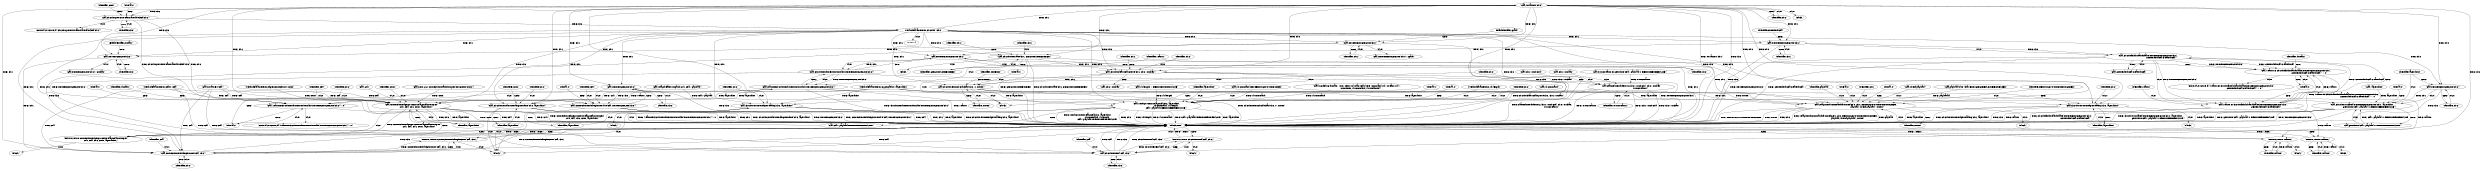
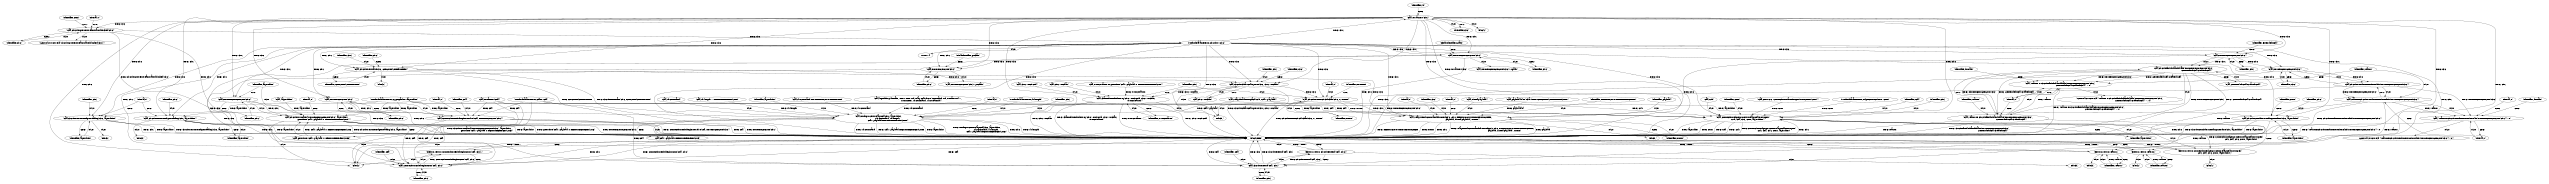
  digraph {
    n1 [label="(Call,tor_assert(circ))"]
    n2 [label="(Call,connection_edge_process_relay_cell_not_open(\n               &rh, cell, circ, conn, layer_hint))"]
    n3 [label="(Call,TO_ORIGIN_CIRCUIT(circ))"]
    n4 [label="(Call,TO_OR_CIRCUIT(circ))"]
    n5 [label="(Call,connection_exit_begin_conn(cell, circ))"]
    n6 [label="(Call,circuit_consider_sending_sendme(circ, layer_hint))"]
    n7 [label="(Call,circuit_extend(cell, circ))"]
    n8 [label="(Call,TO_ORIGIN_CIRCUIT(circ))"]
    n9 [label="(Call,circuit_set_state(circ, CIRCUIT_STATE_OPEN))"]
    n10 [label="(Call,circuit_clear_cell_queue(circ, circ->n_chan))"]
    n11 [label="(Call,relay_send_command_from_edge(0, circ, RELAY_COMMAND_TRUNCATED,\n                                     payload, sizeof(payload), NULL))"]
    n12 [label="(Call,TO_ORIGIN_CIRCUIT(circ))"]
    n13 [label="(Call,circuit_resume_edge_reading(circ, layer_hint))"]
    n14 [label="(Call,circuit_resume_edge_reading(circ, layer_hint))"]
    n15 [label="(Call,circuit_queue_streams_are_blocked(circ))"]
    n16 [label="(Call,TO_OR_CIRCUIT(circ))"]
    n17 [label="(Call,rend_process_relay_cell(circ, layer_hint,\n                              rh.command, rh.length,\n                              cell->payload+RELAY_HEADER_SIZE))"]
    n18 [label="(Identifier,circ)"]
    n19 [label="(Block,)"]
    n20 [label="(Block,RET)"]
    n21 [label="(Return,return connection_edge_process_relay_cell_not_open(\n               &rh, cell, circ, conn, layer_hint);)"]
    n22 [label="(Identifier,layer_hint)"]
    n23 [label="(Identifier,circ)"]
    n24 [label="(Call,TO_ORIGIN_CIRCUIT(circ)->cpath)"]
    n25 [label="(Identifier,circ)"]
    n26 [label="(Call,TO_OR_CIRCUIT(circ)->p_chan)"]
    n27 [label="(Return,return connection_exit_begin_conn(cell, circ);)"]
    n28 [label="(Identifier,circ)"]
    n29 [label="(Block,)"]
    n30 [label="(Identifier,layer_hint)"]
    n31 [label="(Return,return circuit_extend(cell, circ);)"]
    n32 [label="(Identifier,circ)"]
    n33 [label="(Call,TO_ORIGIN_CIRCUIT(circ))"]
    n34 [label="(Call,circuit_finish_handshake(TO_ORIGIN_CIRCUIT(circ),\n                                         &extended_cell.created_cell))"]
    n35 [label="(Identifier,circ)"]
    n36 [label="(Block,)"]
    n37 [label="(Identifier,CIRCUIT_STATE_OPEN)"]
    n38 [label="(Call,circuit_set_n_circid_chan(circ, 0, NULL))"]
    n39 [label="(Call,channel_send_destroy(circ->n_circ_id, circ->n_chan,\n                             trunc_reason))"]
    n40 [label="(Call,circ->n_chan)"]
    n41 [label="(Block,)"]
    n42 [label="(Block,)"]
    n43 [label="(Identifier,NULL)"]
    n44 [label="(Call,circuit_truncated(TO_ORIGIN_CIRCUIT(circ), layer_hint,\n                        get_uint8(cell->payload + RELAY_HEADER_SIZE)))"]
    n45 [label="(Identifier,circ)"]
    n46 [label="(Identifier,layer_hint)"]
    n47 [label="(Block,)"]
    n48 [label="(Identifier,layer_hint)"]
    n49 [label="(Block,)"]
    n50 [label="(MethodParameterIn,circuit_t *circ)"]
    n51 [label="(ControlStructure,if (circuit_queue_streams_are_blocked(circ)))"]
    n52 [label="(Identifier,circ)"]
    n53 [label="(Call,connection_exit_begin_resolve(cell, TO_OR_CIRCUIT(circ)))"]
    n54 [label="(Identifier,circ)"]
    n55 [label="(Call,cell->payload+RELAY_HEADER_SIZE)"]
    n56 [label="(Return,return reason;)"]
    n57 [label="(Return,return reason;)"]
    1000114
    n59 [label="(Call,circuit_send_next_onion_skin(TO_ORIGIN_CIRCUIT(circ)))"]
    n60 [label="(Identifier,circ)"]
    n61 [label="(Identifier,NULL)"]
    n62 [label="(Block,)"]
    n63 [label="(Block,)"]
    n64 [label="(Call,(reason = circuit_finish_handshake(TO_ORIGIN_CIRCUIT(circ),\n                                         &extended_cell.created_cell)) < 0)"]
    n65 [label="(Call,reason = circuit_finish_handshake(TO_ORIGIN_CIRCUIT(circ),\n                                         &extended_cell.created_cell))"]
    n66 [label="(Call,&extended_cell.created_cell)"]
    n67 [label="(ControlStructure,if ((reason = circuit_finish_handshake(TO_ORIGIN_CIRCUIT(circ),\n                                         &extended_cell.created_cell)) < 0))"]
    n68 [label="(Literal,0)"]
    n69 [label="(Block,)"]
    n70 [label="(Identifier,reason)"]
    n71 [label="(Call,(reason=circuit_send_next_onion_skin(TO_ORIGIN_CIRCUIT(circ)))<0)"]
    n72 [label="(Call,reason=circuit_send_next_onion_skin(TO_ORIGIN_CIRCUIT(circ)))"]
    n73 [label="(Literal,0)"]
    n74 [label="(ControlStructure,if ((reason=circuit_send_next_onion_skin(TO_ORIGIN_CIRCUIT(circ)))<0))"]
    n75 [label="(Block,)"]
    n76 [label="(Identifier,reason)"]
    n77 [label="(Identifier,trunc_reason)"]
    n78 [label="(Call,get_uint8(cell->payload + RELAY_HEADER_SIZE))"]
    n79 [label="(Identifier,circ)"]
    n80 [label="(Call,tor_assert(cell))"]
    n81 [label="(Identifier,payload)"]
    n82 [label="(Identifier,circ)"]
    n83 [label="(Literal,0)"]
    n84 [label="(Identifier,cell)"]
    n85 [label="(Identifier,reason)"]
    n86 [label="(Call,rh.command)"]
    n87 [label="(Identifier,circ)"]
    n88 [label="(Call,!layer_hint)"]
    n89 [label="(Identifier,cell)"]
    n90 [label="(MethodParameterIn,crypt_path_t *layer_hint)"]
    n91 [label="(Literal,0)"]
    n92 [label="(Literal,0)"]
    n93 [label="(FieldIdentifier,cpath)"]
    n94 [label="(Call,circ->n_circ_id)"]
    n95 [label="(Identifier,circ)"]
    n96 [label="(Identifier,extended_cell)"]
    n97 [label="(Call,rh.length > RELAY_PAYLOAD_SIZE)"]
    n98 [label="(Identifier,layer_hint)"]
    n99 [label="(Identifier,circ)"]
    n100 [label="(Identifier,reason)"]
    n101 [label="(Identifier,circ)"]
    n102 [label="(Identifier,conn)"]
    n103 [label="(Identifier,layer_hint)"]
    n104 [label="(Call,rh.command == RELAY_COMMAND_DATA)"]
    n105 [label="(FieldIdentifier,p_chan)"]
    n106 [label="(Identifier,LD_EXIT)"]
    n107 [label="(Call,conn && !connection_state_is_open(TO_CONN(conn)))"]
    n108 [label="(Call,relay_header_unpack(&rh, cell->payload))"]
    n109 [label="(Literal,0)"]
    n110 [label="(Identifier,circ)"]
    n111 [label="(Call,log_debug(domain, \"Now seen %d relay cells here (command %d, stream %d).\",\n            num_seen, rh.command, rh.stream_id))"]
    n112 [label="(Call,circ->n_chan)"]
    n113 [label="(Identifier,circ)"]
    n114 [label="(Identifier,circ)"]
    n115 [label="(Literal,0)"]
    n116 [label="(Identifier,domain)"]
+   n117 [label="(Identifier,rh)"]
    n118 [label="(MethodParameterIn,edge_connection_t *conn)"]
    n119 [label="(Identifier,cell)"]
    n120 [label="(Call,trunc_reason = get_uint8(cell->payload + RELAY_HEADER_SIZE))"]
    n121 [label="(Literal,0)"]
    n122 [label="(MethodParameterIn,rh.length)"]
    n123 [label="(MethodParameterIn,cell_t *cell)"]
    n124 [label="(Call,sizeof(payload))"]
    n125 [label="(Call,payload[0] = (char)END_CIRC_REASON_REQUESTED)"]
    n126 [label="(Identifier,conn)"]
    n127 [label="(Identifier,circ)"]
    n128 [label="(Literal,0)"]
    n129 [label="(Literal,0)"]
    n130 [label="(Identifier,RELAY_COMMAND_TRUNCATED)"]
    n131 [label="(Identifier,cell)"]
    n132 [label="(Literal,0)"]
    n133 [label="(Identifier,circ)"]
    n134 [label="(Identifier,domain)"]
    n135 [label="(Call,&rh)"]
    n136 [label="(Identifier,conn)"]
    n1 -> n2 [label="DDG: circ"]
    n1 -> n3 [label="DDG: circ"]
    n1 -> n4 [label="DDG: circ"]
    n1 -> n5 [label="DDG: circ"]
    n1 -> n6 [label="DDG: circ"]
    n1 -> n7 [label="DDG: circ"]
    n1 -> n8 [label="DDG: circ"]
    n1 -> n9 [label="DDG: circ"]
    n1 -> n10 [label="DDG: circ"]
    n1 -> n11 [label="DDG: circ"]
    n1 -> n12 [label="DDG: circ"]
    n1 -> n13 [label="DDG: circ"]
    n1 -> n14 [label="DDG: circ"]
    n1 -> n15 [label="DDG: circ"]
    n1 -> n16 [label="DDG: circ"]
    n1 -> n17 [label="DDG: circ"]
    n1 -> n18 [label="CFG: "]
    n1 -> n19 [label="AST: "]
    n1 -> n20 [label="DDG: tor_assert(circ)"]
    n1 -> n20 [label="DDG: circ"]
    n2 -> n20 [label="DDG: circ"]
    n2 -> n20 [label="DDG: layer_hint"]
    n2 -> n20 [label="DDG: conn"]
    n2 -> n20 [label="DDG: cell"]
    n2 -> n20 [label="DDG: &rh"]
    n2 -> n20 [label="DDG: connection_edge_process_relay_cell_not_open(\n               &rh, cell, circ, conn, layer_hint)"]
    n2 -> n21 [label="AST: "]
    n2 -> n21 [label="DDG: connection_edge_process_relay_cell_not_open(\n               &rh, cell, circ, conn, layer_hint)"]
    n2 -> n22 [label="CFG: "]
    n3 -> n4 [label="DDG: circ"]
    n3 -> n5 [label="DDG: circ"]
    n3 -> n20 [label="DDG: circ"]
    n3 -> n23 [label="CFG: "]
    n3 -> n24 [label="AST: "]
    n4 -> n5 [label="DDG: circ"]
    n4 -> n25 [label="CFG: "]
    n4 -> n26 [label="AST: "]
    n5 -> n20 [label="DDG: circ"]
    n5 -> n20 [label="DDG: connection_exit_begin_conn(cell, circ)"]
    n5 -> n20 [label="DDG: cell"]
    n5 -> n27 [label="AST: "]
    n5 -> n27 [label="DDG: connection_exit_begin_conn(cell, circ)"]
    n5 -> n28 [label="CFG: "]
    n6 -> n20 [label="DDG: circ"]
    n6 -> n20 [label="DDG: circuit_consider_sending_sendme(circ, layer_hint)"]
    n6 -> n20 [label="DDG: layer_hint"]
    n6 -> n29 [label="AST: "]
    n6 -> n30 [label="CFG: "]
    n7 -> n20 [label="DDG: cell"]
    n7 -> n20 [label="DDG: circ"]
    n7 -> n20 [label="DDG: circuit_extend(cell, circ)"]
    n7 -> n31 [label="AST: "]
    n7 -> n31 [label="DDG: circuit_extend(cell, circ)"]
    n7 -> n32 [label="CFG: "]
    n8 -> n20 [label="DDG: circ"]
    n8 -> n33 [label="DDG: circ"]
    n8 -> n34 [label="AST: "]
    n8 -> n34 [label="DDG: circ"]
    n8 -> n35 [label="CFG: "]
    n9 -> n10 [label="DDG: circ"]
    n9 -> n11 [label="DDG: circ"]
    n9 -> n20 [label="DDG: CIRCUIT_STATE_OPEN"]
    n9 -> n20 [label="DDG: circuit_set_state(circ, CIRCUIT_STATE_OPEN)"]
    n9 -> n36 [label="AST: "]
    n9 -> n37 [label="CFG: "]
    n10 -> n20 [label="DDG: circuit_clear_cell_queue(circ, circ->n_chan)"]
    n10 -> n38 [label="DDG: circ"]
    n10 -> n39 [label="DDG: circ->n_chan"]
    n10 -> n40 [label="CFG: "]
    n10 -> n41 [label="AST: "]
    n11 -> n20 [label="DDG: relay_send_command_from_edge(0, circ, RELAY_COMMAND_TRUNCATED,\n                                     payload, sizeof(payload), NULL)"]
    n11 -> n20 [label="DDG: payload"]
    n11 -> n20 [label="DDG: RELAY_COMMAND_TRUNCATED"]
    n11 -> n20 [label="DDG: NULL"]
    n11 -> n20 [label="DDG: circ"]
    n11 -> n42 [label="AST: "]
    n11 -> n43 [label="CFG: "]
    n12 -> n20 [label="DDG: circ"]
    n12 -> n44 [label="AST: "]
    n12 -> n44 [label="DDG: circ"]
    n12 -> n45 [label="CFG: "]
    n13 -> n20 [label="DDG: circuit_resume_edge_reading(circ, layer_hint)"]
    n13 -> n20 [label="DDG: circ"]
    n13 -> n20 [label="DDG: layer_hint"]
    n13 -> n46 [label="CFG: "]
    n13 -> n47 [label="AST: "]
    n14 -> n20 [label="DDG: circ"]
    n14 -> n20 [label="DDG: layer_hint"]
    n14 -> n20 [label="DDG: circuit_resume_edge_reading(circ, layer_hint)"]
    n14 -> n48 [label="CFG: "]
    n14 -> n49 [label="AST: "]
    n15 -> n20 [label="DDG: circuit_queue_streams_are_blocked(circ)"]
    n15 -> n20 [label="DDG: circ"]
    n15 -> n50 [label="DDG: circ"]
    n15 -> n51 [label="AST: "]
    n15 -> n52 [label="CFG: "]
    n16 -> n20 [label="DDG: circ"]
    n16 -> n53 [label="AST: "]
    n16 -> n53 [label="DDG: circ"]
    n16 -> n54 [label="CFG: "]
    n17 -> n20 [label="DDG: rh.command"]
    n17 -> n20 [label="DDG: cell->payload+RELAY_HEADER_SIZE"]
    n17 -> n20 [label="DDG: layer_hint"]
    n17 -> n20 [label="DDG: rend_process_relay_cell(circ, layer_hint,\n                              rh.command, rh.length,\n                              cell->payload+RELAY_HEADER_SIZE)"]
    n17 -> n20 [label="DDG: circ"]
    n17 -> n20 [label="DDG: rh.length"]
    n17 -> n29 [label="AST: "]
    n17 -> n55 [label="CFG: "]
    n18 -> n1 [label="AST: "]
    n20 -> n21 [label="CFG: "]
    n20 -> n27 [label="CFG: "]
    n20 -> n31 [label="CFG: "]
    n20 -> n56 [label="CFG: "]
    n20 -> n57 [label="CFG: "]
    n21 -> n2 [label="CFG: "]
    n21 -> n20 [label="DDG: <RET>"]
    n21 -> n62 [label="AST: "]
    n22 -> n2 [label="AST: "]
    n23 -> n3 [label="AST: "]
    n25 -> n4 [label="AST: "]
    n27 -> n5 [label="CFG: "]
    n27 -> n20 [label="DDG: <RET>"]
    n27 -> n29 [label="AST: "]
    n28 -> n5 [label="AST: "]
    n30 -> n6 [label="AST: "]
    n31 -> n7 [label="CFG: "]
    n31 -> n20 [label="DDG: <RET>"]
    n31 -> n63 [label="AST: "]
    n32 -> n7 [label="AST: "]
    n33 -> n20 [label="DDG: circ"]
    n33 -> n59 [label="AST: "]
    n33 -> n59 [label="DDG: circ"]
    n33 -> n60 [label="CFG: "]
    n34 -> n20 [label="DDG: TO_ORIGIN_CIRCUIT(circ)"]
    n34 -> n20 [label="DDG: &extended_cell.created_cell"]
    n34 -> n64 [label="DDG: TO_ORIGIN_CIRCUIT(circ)"]
    n34 -> n64 [label="DDG: &extended_cell.created_cell"]
    n34 -> n65 [label="AST: "]
    n34 -> n65 [label="DDG: TO_ORIGIN_CIRCUIT(circ)"]
    n34 -> n65 [label="DDG: &extended_cell.created_cell"]
    n34 -> n66 [label="CFG: "]
    n35 -> n8 [label="AST: "]
    n37 -> n9 [label="AST: "]
    n38 -> n11 [label="DDG: circ"]
    n38 -> n11 [label="DDG: NULL"]
    n38 -> n20 [label="DDG: circuit_set_n_circid_chan(circ, 0, NULL)"]
    n38 -> n41 [label="AST: "]
    n38 -> n61 [label="CFG: "]
    n39 -> n20 [label="DDG: circ->n_circ_id"]
    n39 -> n20 [label="DDG: circ->n_chan"]
    n39 -> n20 [label="DDG: channel_send_destroy(circ->n_circ_id, circ->n_chan,\n                             trunc_reason)"]
    n39 -> n20 [label="DDG: trunc_reason"]
    n39 -> n41 [label="AST: "]
    n39 -> n77 [label="CFG: "]
    n40 -> n10 [label="AST: "]
    n43 -> n11 [label="AST: "]
    n44 -> n20 [label="DDG: layer_hint"]
    n44 -> n20 [label="DDG: get_uint8(cell->payload + RELAY_HEADER_SIZE)"]
    n44 -> n20 [label="DDG: TO_ORIGIN_CIRCUIT(circ)"]
    n44 -> n20 [label="DDG: circuit_truncated(TO_ORIGIN_CIRCUIT(circ), layer_hint,\n                        get_uint8(cell->payload + RELAY_HEADER_SIZE))"]
    n44 -> n29 [label="AST: "]
    n44 -> n78 [label="CFG: "]
    n45 -> n12 [label="AST: "]
    n46 -> n13 [label="AST: "]
    n48 -> n14 [label="AST: "]
    n50 -> n1 [label="DDG: circ"]
    n50 -> n2 [label="DDG: circ"]
    n50 -> n3 [label="DDG: circ"]
    n50 -> n4 [label="DDG: circ"]
    n50 -> n5 [label="DDG: circ"]
    n50 -> n6 [label="DDG: circ"]
    n50 -> n7 [label="DDG: circ"]
    n50 -> n8 [label="DDG: circ"]
    n50 -> n9 [label="DDG: circ"]
    n50 -> n10 [label="DDG: circ"]
    n50 -> n11 [label="DDG: circ"]
    n50 -> n12 [label="DDG: circ"]
    n50 -> n13 [label="DDG: circ"]
    n50 -> n14 [label="DDG: circ"]
    n50 -> n16 [label="DDG: circ"]
    n50 -> n17 [label="DDG: circ"]
    n50 -> n20 [label="DDG: circ"]
    n50 -> n33 [label="DDG: circ"]
    n50 -> n38 [label="DDG: circ"]
    n50 -> 1000114 [label="AST: "]
    n52 -> n15 [label="AST: "]
    n53 -> n16 [label="CFG: "]
    n53 -> n20 [label="DDG: cell"]
    n53 -> n20 [label="DDG: TO_OR_CIRCUIT(circ)"]
    n53 -> n20 [label="DDG: connection_exit_begin_resolve(cell, TO_OR_CIRCUIT(circ))"]
    n53 -> n29 [label="AST: "]
    n54 -> n16 [label="AST: "]
    n55 -> n17 [label="AST: "]
    n56 -> n20 [label="DDG: <RET>"]
    n56 -> n69 [label="AST: "]
    n56 -> n70 [label="CFG: "]
    n57 -> n20 [label="DDG: <RET>"]
    n57 -> n75 [label="AST: "]
    n57 -> n76 [label="CFG: "]
    n59 -> n20 [label="DDG: TO_ORIGIN_CIRCUIT(circ)"]
    n59 -> n33 [label="CFG: "]
    n59 -> n71 [label="DDG: TO_ORIGIN_CIRCUIT(circ)"]
    n59 -> n72 [label="AST: "]
    n59 -> n72 [label="DDG: TO_ORIGIN_CIRCUIT(circ)"]
    n60 -> n33 [label="AST: "]
    n61 -> n38 [label="AST: "]
    n64 -> n20 [label="DDG: (reason = circuit_finish_handshake(TO_ORIGIN_CIRCUIT(circ),\n                                         &extended_cell.created_cell)) < 0"]
    n64 -> n67 [label="AST: "]
    n64 -> n68 [label="CFG: "]
    n65 -> n20 [label="DDG: circuit_finish_handshake(TO_ORIGIN_CIRCUIT(circ),\n                                         &extended_cell.created_cell)"]
    n65 -> n20 [label="DDG: reason"]
    n65 -> n34 [label="CFG: "]
    n65 -> n56 [label="DDG: reason"]
    n65 -> n64 [label="AST: "]
    n65 -> n64 [label="DDG: reason"]
    n66 -> n34 [label="AST: "]
    n68 -> n64 [label="AST: "]
    n68 -> n65 [label="CFG: "]
    n70 -> n56 [label="AST: "]
    n70 -> n56 [label="DDG: reason"]
    n71 -> n20 [label="DDG: (reason=circuit_send_next_onion_skin(TO_ORIGIN_CIRCUIT(circ)))<0"]
    n71 -> n73 [label="CFG: "]
    n71 -> n74 [label="AST: "]
    n72 -> n20 [label="DDG: circuit_send_next_onion_skin(TO_ORIGIN_CIRCUIT(circ))"]
    n72 -> n20 [label="DDG: reason"]
    n72 -> n57 [label="DDG: reason"]
    n72 -> n59 [label="CFG: "]
    n72 -> n71 [label="AST: "]
    n72 -> n71 [label="DDG: reason"]
    n73 -> n71 [label="AST: "]
    n73 -> n72 [label="CFG: "]
    n76 -> n57 [label="AST: "]
    n76 -> n57 [label="DDG: reason"]
    n77 -> n39 [label="AST: "]
    n78 -> n44 [label="AST: "]
    n78 -> n44 [label="DDG: cell->payload + RELAY_HEADER_SIZE"]
    n79 -> n17 [label="AST: "]
    n80 -> n2 [label="DDG: cell"]
    n80 -> n5 [label="DDG: cell"]
    n80 -> n7 [label="DDG: cell"]
    n80 -> n53 [label="DDG: cell"]
    n81 -> n11 [label="AST: "]
    n82 -> n10 [label="CFG: "]
    n83 -> n71 [label="CFG: "]
    n84 -> n7 [label="AST: "]
    n85 -> n65 [label="AST: "]
    n86 -> n17 [label="AST: "]
    n87 -> n9 [label="CFG: "]
    n88 -> n44 [label="DDG: layer_hint"]
    n89 -> n5 [label="AST: "]
    n90 -> n2 [label="DDG: layer_hint"]
    n90 -> n6 [label="DDG: layer_hint"]
    n90 -> n13 [label="DDG: layer_hint"]
    n90 -> n14 [label="DDG: layer_hint"]
    n90 -> n17 [label="DDG: layer_hint"]
    n90 -> n44 [label="DDG: layer_hint"]
    n91 -> n11 [label="AST: "]
    n92 -> n13 [label="CFG: "]
    n92 -> n14 [label="CFG: "]
    n93 -> n3 [label="CFG: "]
    n94 -> n39 [label="AST: "]
    n95 -> n6 [label="AST: "]
    n96 -> n8 [label="CFG: "]
    n97 -> n17 [label="DDG: rh.length"]
    n98 -> n17 [label="AST: "]
    n99 -> n11 [label="AST: "]
    n100 -> n64 [label="CFG: "]
    n100 -> n72 [label="AST: "]
    n101 -> n10 [label="AST: "]
    n102 -> n15 [label="CFG: "]
    n103 -> n12 [label="CFG: "]
    n103 -> n44 [label="AST: "]
    n104 -> n17 [label="DDG: rh.command"]
    n105 -> n4 [label="CFG: "]
-   n106 -> n38 [label="COMMAND: "]
+   n106 -> n38 [label="CFG: "]
    n107 -> n2 [label="DDG: conn"]
    n108 -> n2 [label="DDG: &rh"]
    n108 -> n17 [label="DDG: cell->payload"]
    n109 -> n11 [label="CFG: "]
    n110 -> n13 [label="AST: "]
    n111 -> n17 [label="DDG: rh.command"]
    n112 -> n39 [label="AST: "]
    n113 -> n14 [label="AST: "]
    n114 -> n9 [label="AST: "]
    n115 -> n15 [label="CFG: "]
    n116 -> n71 [label="CFG: "]
+   n117 -> n1 [label="CFG: "]
    n118 -> n2 [label="DDG: conn"]
    n119 -> n2 [label="AST: "]
    n120 -> n39 [label="DDG: trunc_reason"]
    n121 -> n17 [label="CFG: "]
    n122 -> n17 [label="AST: "]
    n123 -> n2 [label="DDG: cell"]
    n123 -> n5 [label="DDG: cell"]
    n123 -> n7 [label="DDG: cell"]
    n123 -> n53 [label="DDG: cell"]
    n124 -> n11 [label="AST: "]
    n125 -> n11 [label="DDG: payload[0]"]
    n126 -> n6 [label="CFG: "]
    n127 -> n38 [label="AST: "]
    n127 -> n39 [label="CFG: "]
    n128 -> n53 [label="CFG: "]
    n129 -> n38 [label="AST: "]
    n130 -> n11 [label="AST: "]
    n131 -> n53 [label="AST: "]
    n132 -> n44 [label="CFG: "]
    n133 -> n2 [label="AST: "]
    n134 -> n64 [label="CFG: "]
    n135 -> n2 [label="AST: "]
    n136 -> n2 [label="AST: "]
  }
